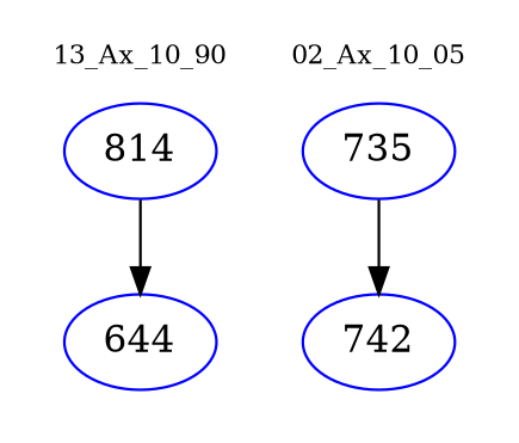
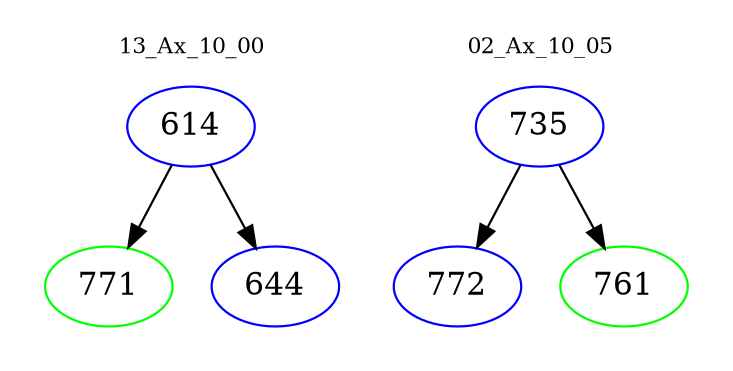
  digraph {
    node [color=blue]
    edge [color=black]
-   n1 [label=814]
+   n1 [label=614]
+   n2 [color=green label=771]
    n3 [label=644]
    n4 [label=735]
-   n5 [label=742]
+   n5 [label=772]
+   n6 [color=green label=761]
    subgraph cluster_1 {
      color=white
      fontsize=10
-     label="13_Ax_10_90"
+     label="13_Ax_10_00"
      n1
+     n2
      n3
    }
    subgraph cluster_2 {
      color=white
      fontsize=10
      label="02_Ax_10_05"
      n4
      n5
+     n6
    }
+   n1 -> n2
    n1 -> n3
    n4 -> n5
+   n4 -> n6
  }
